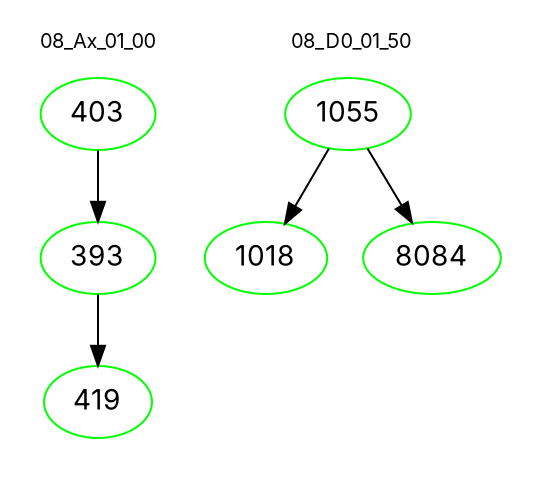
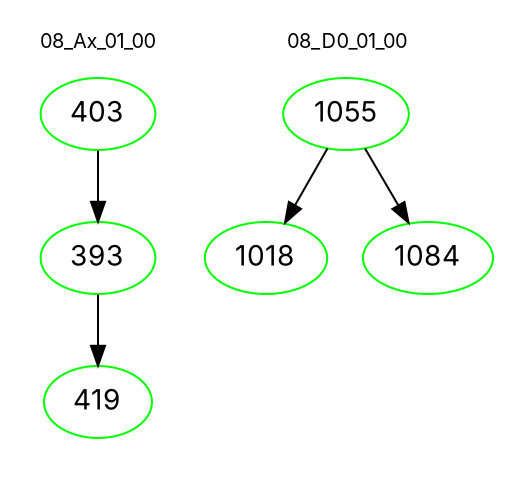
  digraph {
    fontname=Inter
    node [color=green fontname=Inter]
    edge [color=black fontname=Inter]
    n1 [label=393]
    n2 [label=419]
    n3 [label=403]
    n4 [label=1055]
    n5 [label=1018]
-   n6 [label=8084]
+   n6 [label=1084]
    subgraph cluster_1 {
      color=white
      fontsize=10
      label="08_Ax_01_00"
      n1
      n2
      n3
    }
    subgraph cluster_2 {
      color=white
      fontsize=10
-     label="08_D0_01_50"
+     label="08_D0_01_00"
      n4
      n5
      n6
    }
    n1 -> n2
    n3 -> n1
    n4 -> n5
    n4 -> n6
  }
